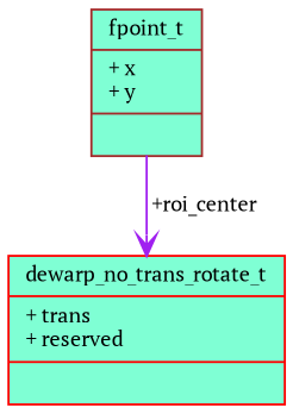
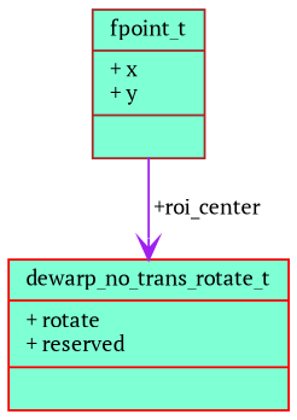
  digraph {
    fontname="PT Serif"
    node [fillcolor=aquamarine fontname="PT Serif" fontsize=10 shape=record style=filled]
-   n1 [color=red fontcolor=black height=0.2 label="{dewarp_no_trans_rotate_t\n|+ trans\l+ reserved\l|}" width=0.4]
+   n1 [color=red fontcolor=black height=0.2 label="{dewarp_no_trans_rotate_t\n|+ rotate\l+ reserved\l|}" width=0.4]
    n2 [color=brown height=0.2 label="{fpoint_t\n|+ x\l+ y\l|}" width=0.4]
    n2 -> n1 [arrowhead=vee color=purple fontname="PT Serif" fontsize=10 label=" +roi_center" labelfontname=Helvetica labelfontsize=10 style=solid]
  }
